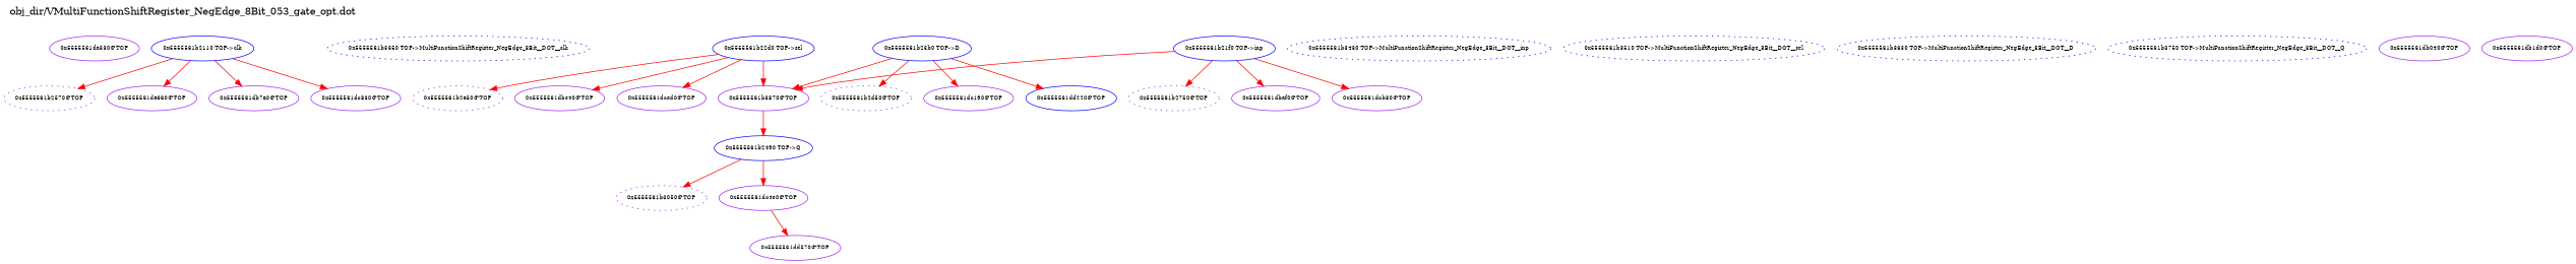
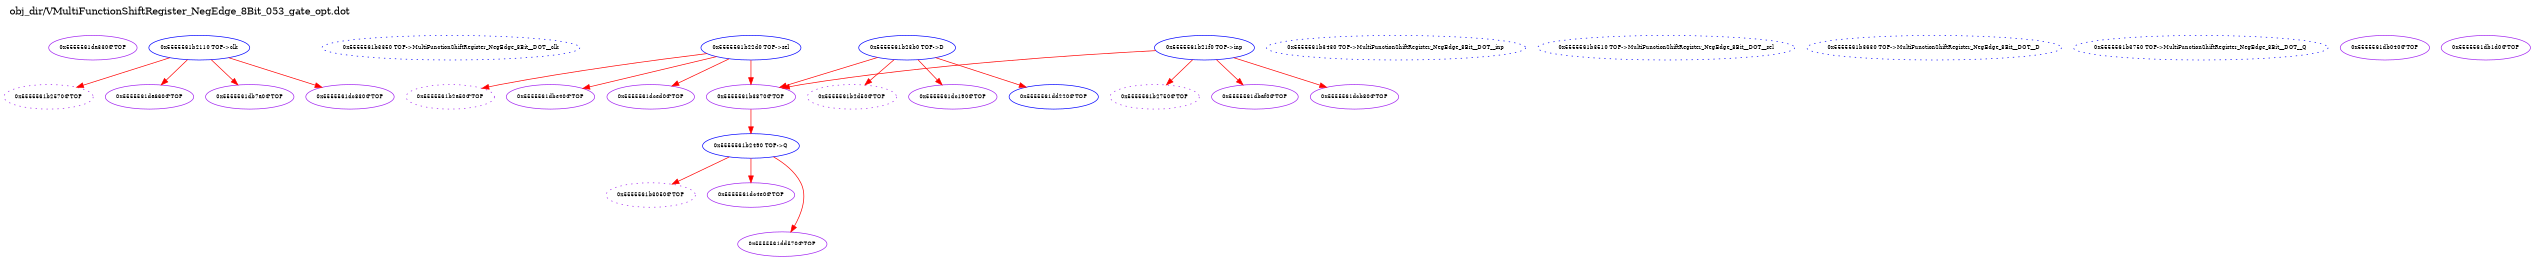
  digraph {
    label="obj_dir/VMultiFunctionShiftRegister_NegEdge_8Bit_053_gate_opt.dot"
    labeljust=l
    labelloc=t
    rankdir=TB
    node [color=purple fontsize=8]
    edge [color=red fontsize=8 weight=1]
    n1 [label="0x5555561da330@TOP"]
    n2 [label="0x5555561b2570@TOP" style=dotted]
    n3 [color=blue label="0x5555561b2110 TOP->clk"]
    n4 [label="0x5555561da660@TOP"]
    n5 [label="0x5555561db7a0@TOP"]
    n6 [label="0x5555561dc830@TOP"]
    n7 [color=blue label="0x5555561b3350 TOP->MultiFunctionShiftRegister_NegEdge_8Bit__DOT__clk" style=dotted]
    n8 [label="0x5555561b2750@TOP" style=dotted]
    n9 [color=blue label="0x5555561b21f0 TOP->inp"]
    n10 [label="0x5555561b3870@TOP"]
    n11 [label="0x5555561dbaf0@TOP"]
    n12 [label="0x5555561dcb80@TOP"]
    n13 [color=blue label="0x5555561b2490 TOP->Q"]
    n14 [color=blue label="0x5555561b3430 TOP->MultiFunctionShiftRegister_NegEdge_8Bit__DOT__inp" style=dotted]
    n15 [label="0x5555561b2a50@TOP" style=dotted]
    n16 [color=blue label="0x5555561b22d0 TOP->sel"]
    n17 [label="0x5555561dbe40@TOP"]
    n18 [label="0x5555561dced0@TOP"]
    n19 [color=blue label="0x5555561b3510 TOP->MultiFunctionShiftRegister_NegEdge_8Bit__DOT__sel" style=dotted]
    n20 [label="0x5555561b2d50@TOP" style=dotted]
    n21 [color=blue label="0x5555561b23b0 TOP->D"]
    n22 [label="0x5555561dc190@TOP"]
    n23 [color=blue label="0x5555561dd220@TOP"]
    n24 [color=blue label="0x5555561b3630 TOP->MultiFunctionShiftRegister_NegEdge_8Bit__DOT__D" style=dotted]
    n25 [label="0x5555561b3050@TOP" style=dotted]
    n26 [label="0x5555561dc4e0@TOP"]
    n27 [label="0x5555561dd570@TOP"]
    n28 [color=blue label="0x5555561b3750 TOP->MultiFunctionShiftRegister_NegEdge_8Bit__DOT__Q" style=dotted]
    n29 [label="0x5555561db040@TOP"]
    n30 [label="0x5555561db1d0@TOP"]
    n3 -> n2
    n3 -> n4
    n3 -> n5
    n3 -> n6
    n9 -> n8
    n9 -> n10
    n9 -> n11
    n9 -> n12
    n10 -> n13
    n13 -> n25
    n13 -> n26
-   n26 -> n27
+   n13 -> n27
    n16 -> n10 [weight=7]
    n16 -> n15
    n16 -> n17
    n16 -> n18
    n21 -> n10
    n21 -> n20
    n21 -> n22
    n21 -> n23
  }
